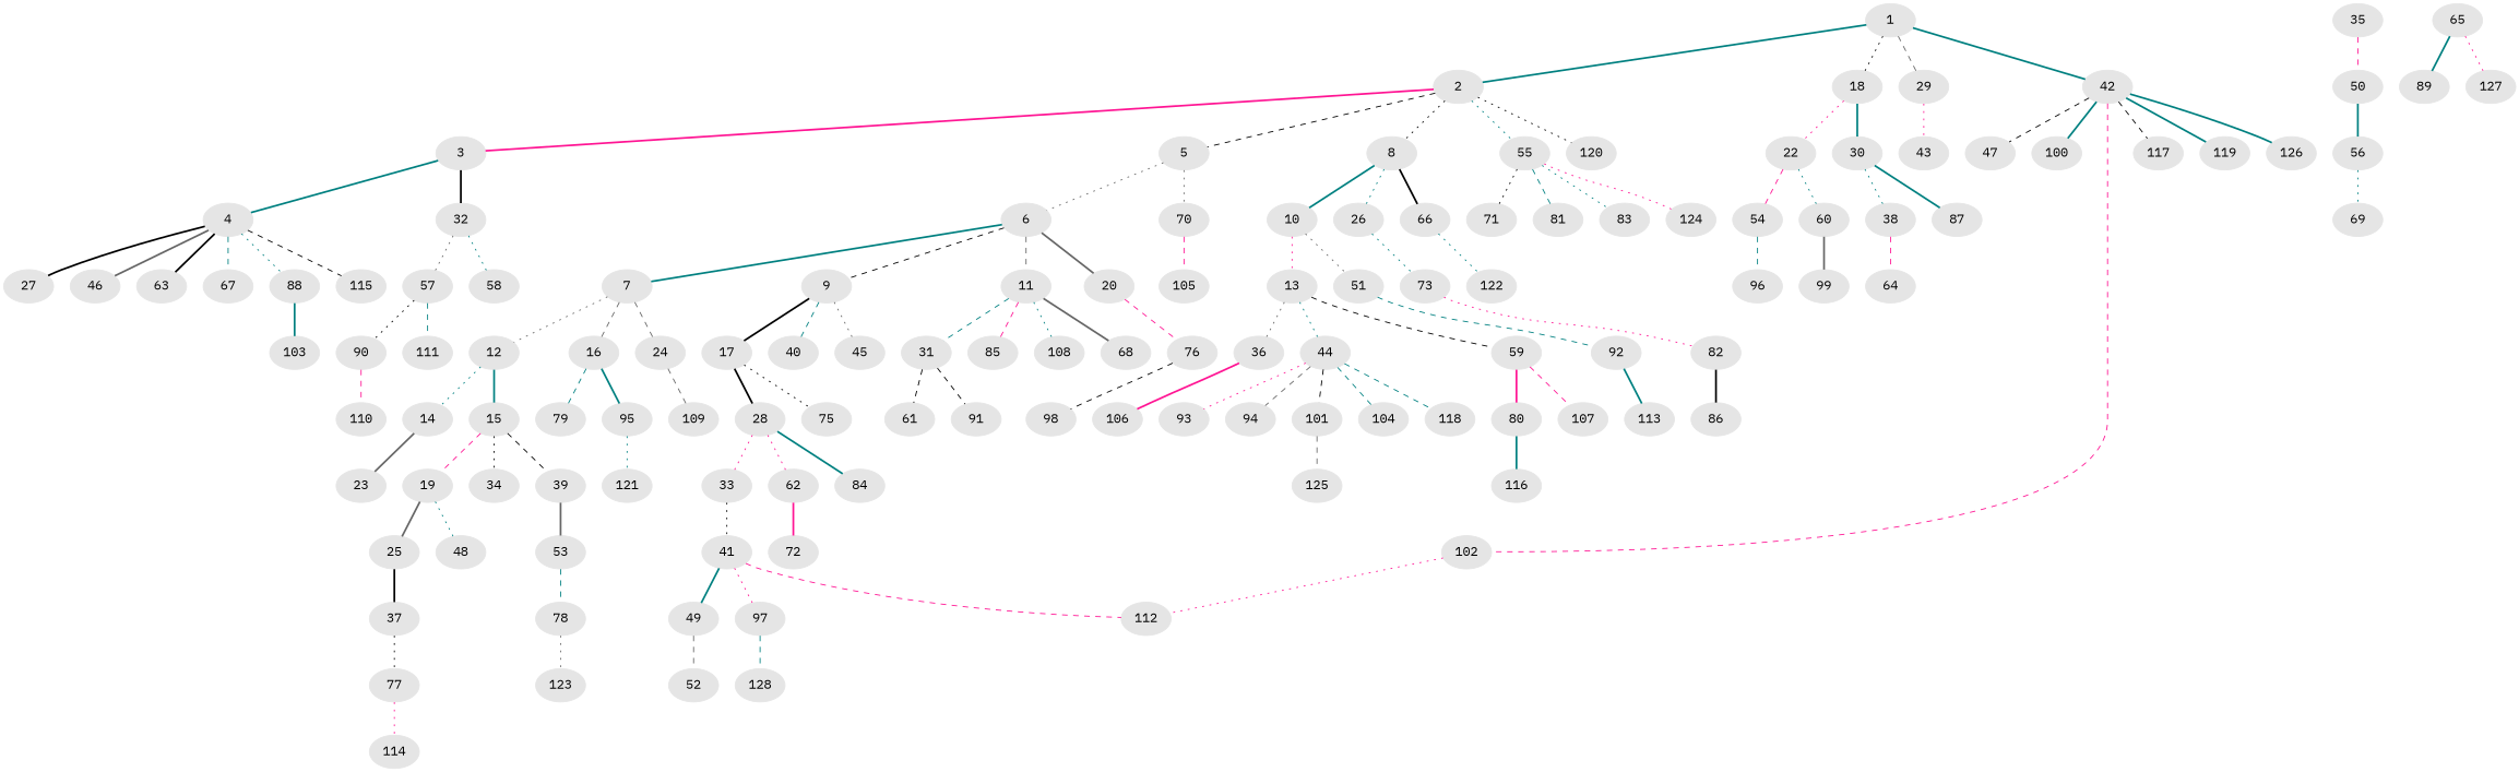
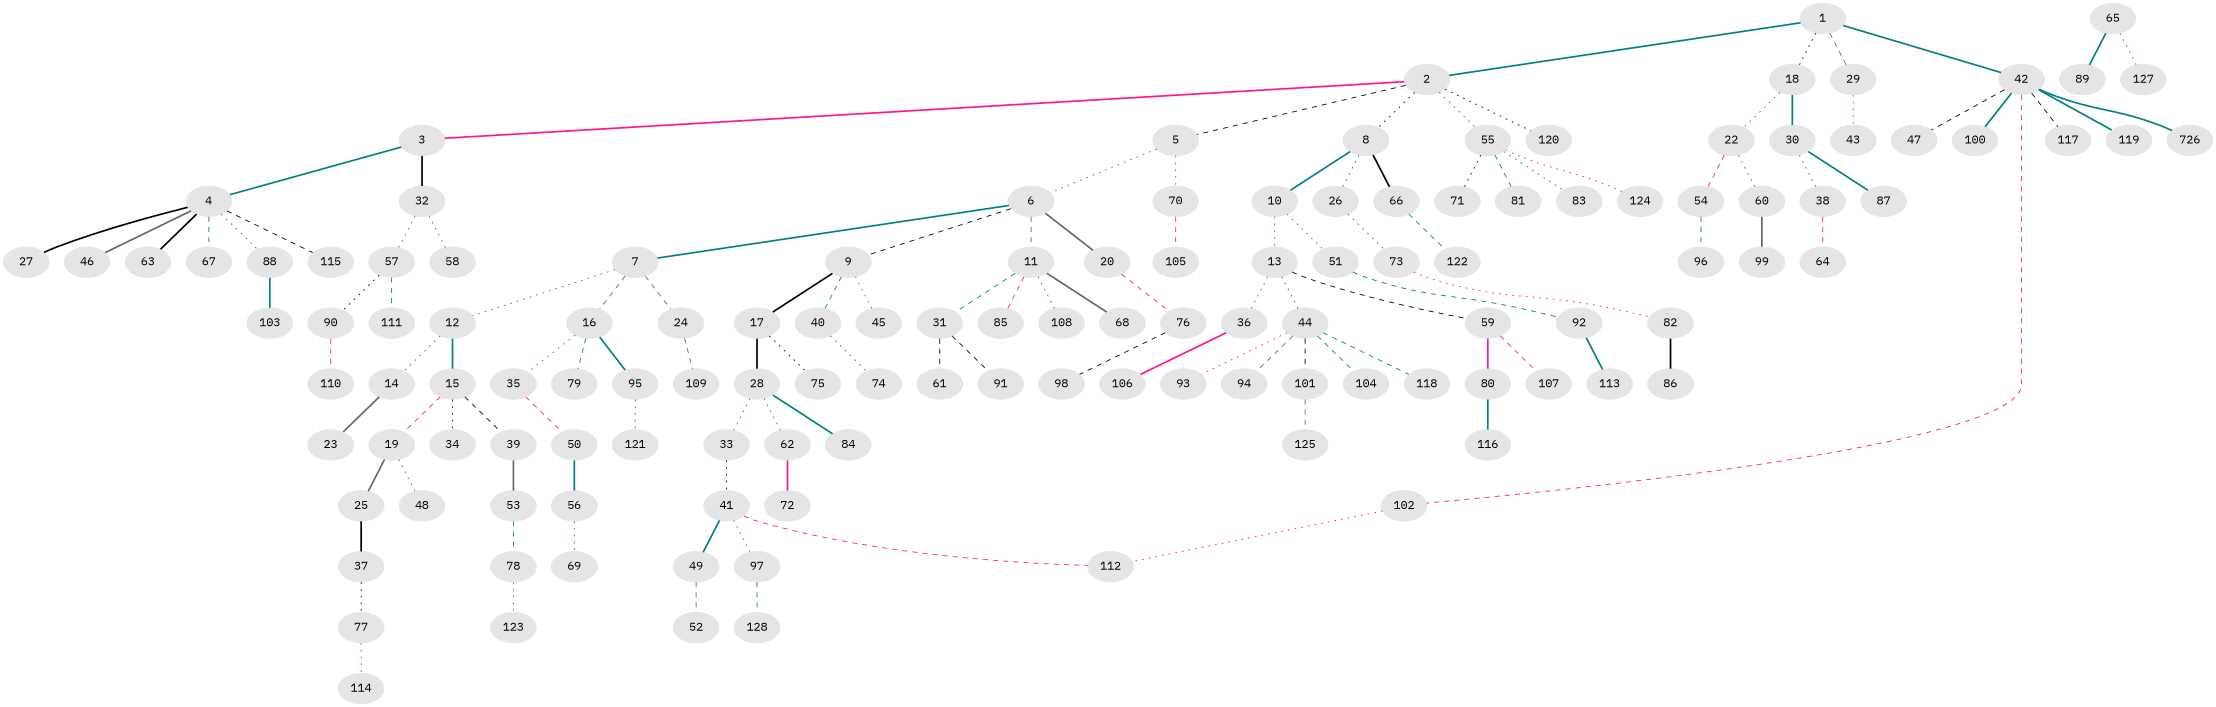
  graph {
    fontname="IBM Plex Mono"
    node [color=gray90 fontname="IBM Plex Mono" style=filled]
    edge [color=teal fontname="IBM Plex Mono" style=dotted]
    1
    2
    18
    29
    42
    3
    5
    8
    55
    120
    22
    30
    43
    47
    100
    102
    117
    119
-   126
+   126 [label=726]
    4
    32
    6
    70
    10
    26
    66
    71
    81
    83
    124
    27
    46
    63
    67
    88
    115
    57
    58
    103
    7
    9
    11
    20
    105
    12
    16
    24
    17
    40
    45
    31
    85
    108
    68
    76
    14
    15
    35
    79
    95
    109
    13
    51
    73
    122
    28
    75
+   74
    36
    44
    59
    92
    61
    91
    23
    19
    34
    39
    106
    93
    94
    101
    104
    118
    80
    107
    25
    48
    53
    50
    121
    33
    62
    84
    54
    60
    38
    87
    37
    98
    96
    99
    77
    82
    41
    72
    64
    90
    111
    49
    97
    112
    56
    114
    78
    65
    89
    127
    52
    128
    125
    69
    113
    123
    110
    116
    86
    1 -- 2 [style=bold]
    1 -- 18 [color=black]
    1 -- 29 [color=gray40 style=dashed]
    1 -- 42 [style=bold]
    2 -- 3 [color=deeppink style=bold]
    2 -- 5 [color=black style=dashed]
    2 -- 8 [color=black]
    2 -- 55
    2 -- 120 [color=black]
    18 -- 22 [color=deeppink]
    18 -- 30 [style=bold]
    29 -- 43 [color=deeppink]
    42 -- 47 [color=black style=dashed]
    42 -- 100 [style=bold]
    42 -- 102 [color=deeppink style=dashed]
    42 -- 117 [color=black style=dashed]
    42 -- 119 [style=bold]
    42 -- 126 [style=bold]
    3 -- 4 [style=bold]
    3 -- 32 [color=black style=bold]
    5 -- 6 [color=gray40]
    5 -- 70 [color=gray40]
    8 -- 10 [style=bold]
    8 -- 26
    8 -- 66 [color=black style=bold]
    55 -- 71 [color=black]
    55 -- 81 [style=dashed]
    55 -- 83
    55 -- 124 [color=deeppink]
    22 -- 54 [color=deeppink style=dashed]
    22 -- 60
    30 -- 38
    30 -- 87 [style=bold]
    102 -- 112 [color=deeppink]
    4 -- 27 [color=black style=bold]
    4 -- 46 [color=gray40 style=bold]
    4 -- 63 [color=black style=bold]
    4 -- 67 [style=dashed]
    4 -- 88
    4 -- 115 [color=black style=dashed]
    32 -- 57 [color=gray40]
    32 -- 58
    6 -- 7 [style=bold]
    6 -- 9 [color=black style=dashed]
    6 -- 11 [color=gray40 style=dashed]
    6 -- 20 [color=gray40 style=bold]
    70 -- 105 [color=deeppink style=dashed]
    10 -- 13 [color=deeppink]
    10 -- 51 [color=gray40]
    26 -- 73
-   66 -- 122
+   66 -- 122 [style=dashed]
    88 -- 103 [style=bold]
    57 -- 90 [color=black]
    57 -- 111 [style=dashed]
    7 -- 12 [color=gray40]
    7 -- 16 [color=gray40 style=dashed]
    7 -- 24 [color=gray40 style=dashed]
    9 -- 17 [color=black style=bold]
    9 -- 40 [style=dashed]
    9 -- 45 [color=gray40]
    11 -- 31 [style=dashed]
    11 -- 85 [color=deeppink style=dashed]
    11 -- 108
    11 -- 68 [color=gray40 style=bold]
    20 -- 76 [color=deeppink style=dashed]
    12 -- 14
    12 -- 15 [style=bold]
+   16 -- 35 [color=deeppink]
    16 -- 79 [style=dashed]
    16 -- 95 [style=bold]
    24 -- 109 [color=gray40 style=dashed]
    17 -- 28 [color=black style=bold]
    17 -- 75 [color=black]
+   40 -- 74
    31 -- 61 [color=black style=dashed]
    31 -- 91 [color=black style=dashed]
    76 -- 98 [color=black style=dashed]
    14 -- 23 [color=gray40 style=bold]
    15 -- 19 [color=deeppink style=dashed]
    15 -- 34 [color=black]
    15 -- 39 [color=black style=dashed]
    35 -- 50 [color=deeppink style=dashed]
    95 -- 121
    13 -- 36 [color=gray40]
    13 -- 44
    13 -- 59 [color=black style=dashed]
    51 -- 92 [style=dashed]
    73 -- 82 [color=deeppink]
    28 -- 33 [color=deeppink]
    28 -- 62 [color=deeppink]
    28 -- 84 [style=bold]
    36 -- 106 [color=deeppink style=bold]
    44 -- 93 [color=deeppink]
    44 -- 94 [color=gray40 style=dashed]
    44 -- 101 [color=black style=dashed]
    44 -- 104 [style=dashed]
    44 -- 118 [style=dashed]
    59 -- 80 [color=deeppink style=bold]
    59 -- 107 [color=deeppink style=dashed]
    92 -- 113 [style=bold]
    19 -- 25 [color=gray40 style=bold]
    19 -- 48
    39 -- 53 [color=gray40 style=bold]
    101 -- 125 [color=gray40 style=dashed]
    80 -- 116 [style=bold]
    25 -- 37 [color=black style=bold]
    53 -- 78 [style=dashed]
    50 -- 56 [style=bold]
    33 -- 41 [color=black]
    62 -- 72 [color=deeppink style=bold]
    54 -- 96 [style=dashed]
    60 -- 99 [color=gray40 style=bold]
    38 -- 64 [color=deeppink style=dashed]
    37 -- 77 [color=black]
    77 -- 114 [color=deeppink]
    82 -- 86 [color=black style=bold]
    41 -- 49 [style=bold]
    41 -- 97 [color=deeppink]
    41 -- 112 [color=deeppink style=dashed]
    90 -- 110 [color=deeppink style=dashed]
    49 -- 52 [color=gray40 style=dashed]
    97 -- 128 [style=dashed]
    56 -- 69
    78 -- 123 [color=gray40]
    65 -- 89 [style=bold]
    65 -- 127 [color=deeppink]
  }
